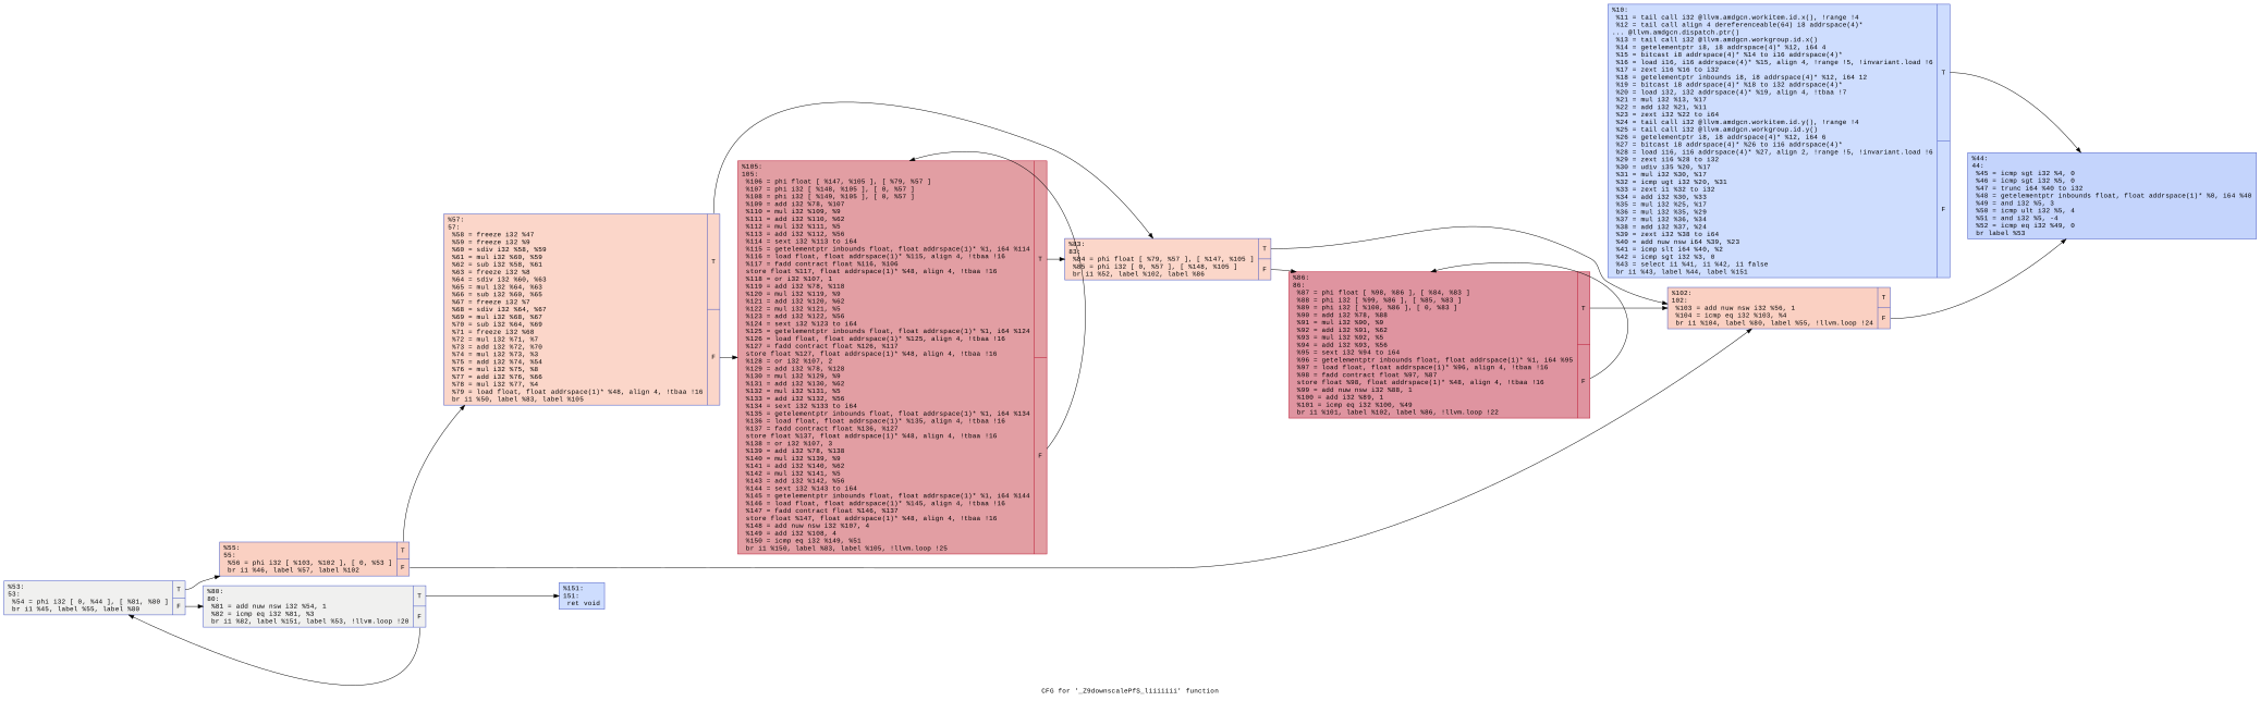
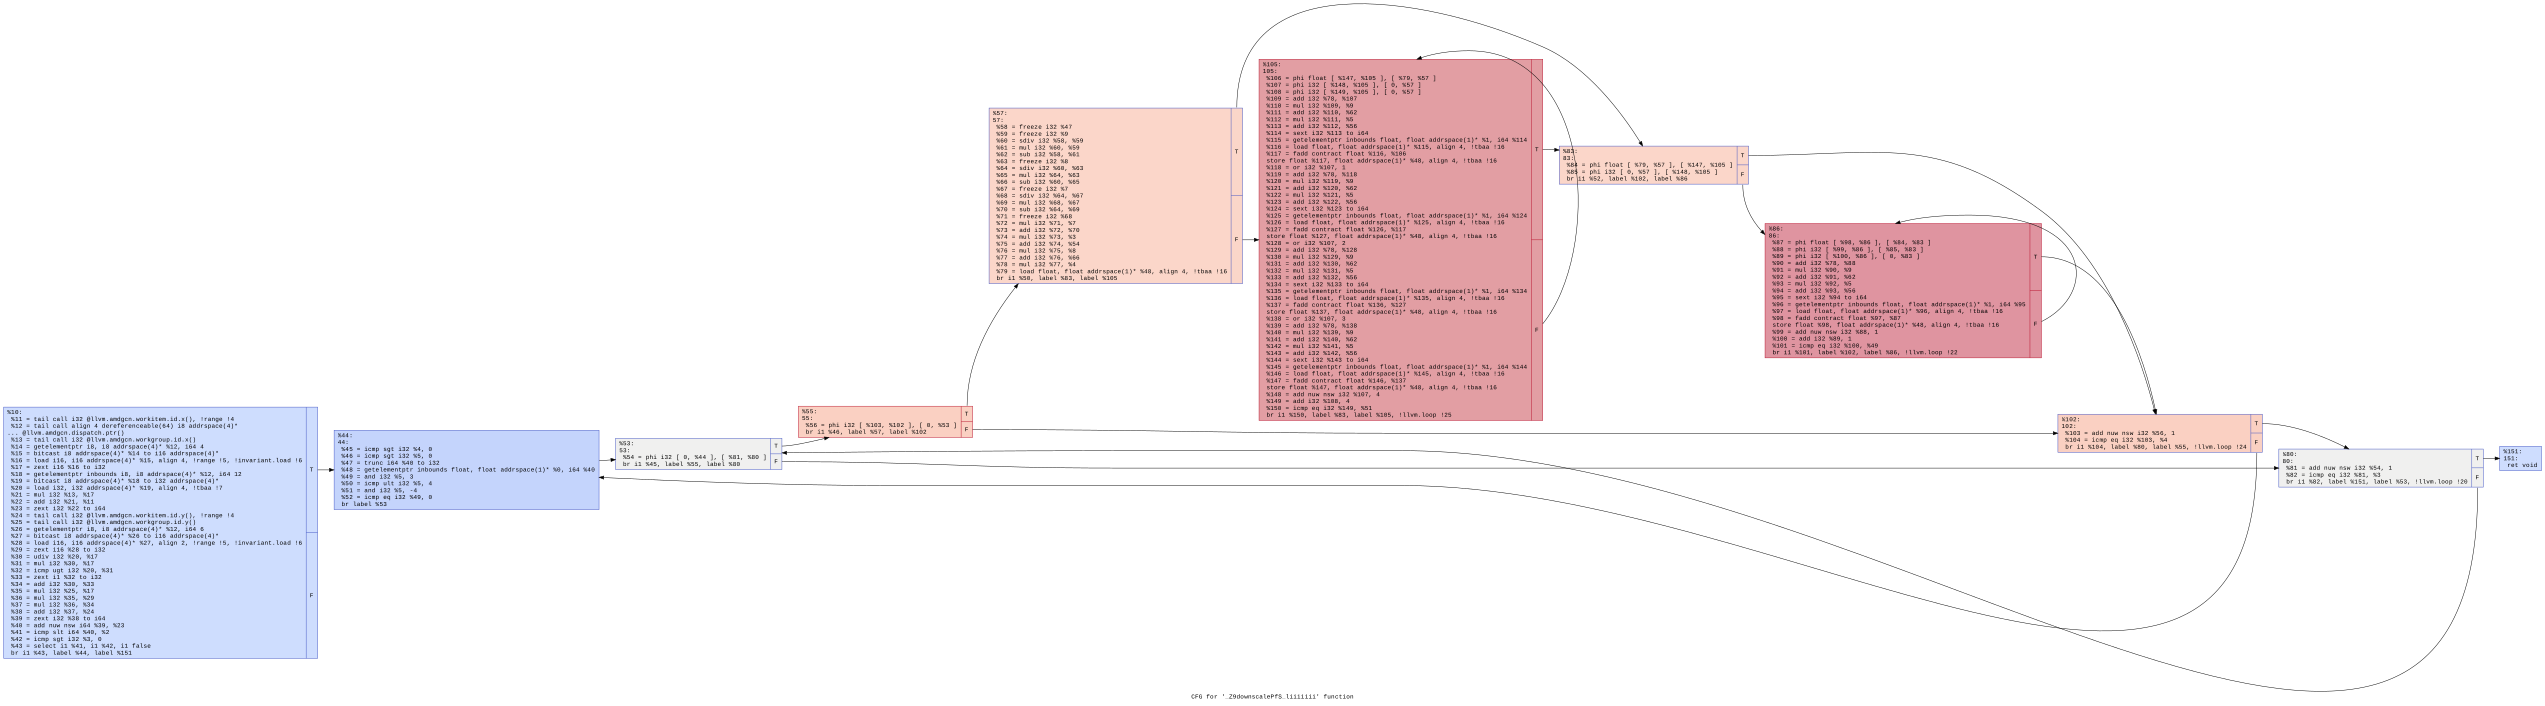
  digraph {
    fontname="Liberation Mono"
    label="CFG for '_Z9downscalePfS_liiiiiii' function"
    rankdir=LR
    node [color="#3d50c3ff" fillcolor="#8fb1fe70" fontname="Liberation Mono" shape=record style=filled]
    edge [fontname="Liberation Mono" tailport=s0]
-   n1 [label="{%10:\l  %11 = tail call i32 @llvm.amdgcn.workitem.id.x(), !range !4\l  %12 = tail call align 4 dereferenceable(64) i8 addrspace(4)*\l... @llvm.amdgcn.dispatch.ptr()\l  %13 = tail call i32 @llvm.amdgcn.workgroup.id.x()\l  %14 = getelementptr i8, i8 addrspace(4)* %12, i64 4\l  %15 = bitcast i8 addrspace(4)* %14 to i16 addrspace(4)*\l  %16 = load i16, i16 addrspace(4)* %15, align 4, !range !5, !invariant.load !6\l  %17 = zext i16 %16 to i32\l  %18 = getelementptr inbounds i8, i8 addrspace(4)* %12, i64 12\l  %19 = bitcast i8 addrspace(4)* %18 to i32 addrspace(4)*\l  %20 = load i32, i32 addrspace(4)* %19, align 4, !tbaa !7\l  %21 = mul i32 %13, %17\l  %22 = add i32 %21, %11\l  %23 = zext i32 %22 to i64\l  %24 = tail call i32 @llvm.amdgcn.workitem.id.y(), !range !4\l  %25 = tail call i32 @llvm.amdgcn.workgroup.id.y()\l  %26 = getelementptr i8, i8 addrspace(4)* %12, i64 6\l  %27 = bitcast i8 addrspace(4)* %26 to i16 addrspace(4)*\l  %28 = load i16, i16 addrspace(4)* %27, align 2, !range !5, !invariant.load !6\l  %29 = zext i16 %28 to i32\l  %30 = udiv i35 %20, %17\l  %31 = mul i32 %30, %17\l  %32 = icmp ugt i32 %20, %31\l  %33 = zext i1 %32 to i32\l  %34 = add i32 %30, %33\l  %35 = mul i32 %25, %17\l  %36 = mul i32 %35, %29\l  %37 = mul i32 %36, %34\l  %38 = add i32 %37, %24\l  %39 = zext i32 %38 to i64\l  %40 = add nuw nsw i64 %39, %23\l  %41 = icmp slt i64 %40, %2\l  %42 = icmp sgt i32 %3, 0\l  %43 = select i1 %41, i1 %42, i1 false\l  br i1 %43, label %44, label %151\l|{<s0>T|<s1>F}}"]
+   n1 [label="{%10:\l  %11 = tail call i32 @llvm.amdgcn.workitem.id.x(), !range !4\l  %12 = tail call align 4 dereferenceable(64) i8 addrspace(4)*\l... @llvm.amdgcn.dispatch.ptr()\l  %13 = tail call i32 @llvm.amdgcn.workgroup.id.x()\l  %14 = getelementptr i8, i8 addrspace(4)* %12, i64 4\l  %15 = bitcast i8 addrspace(4)* %14 to i16 addrspace(4)*\l  %16 = load i16, i16 addrspace(4)* %15, align 4, !range !5, !invariant.load !6\l  %17 = zext i16 %16 to i32\l  %18 = getelementptr inbounds i8, i8 addrspace(4)* %12, i64 12\l  %19 = bitcast i8 addrspace(4)* %18 to i32 addrspace(4)*\l  %20 = load i32, i32 addrspace(4)* %19, align 4, !tbaa !7\l  %21 = mul i32 %13, %17\l  %22 = add i32 %21, %11\l  %23 = zext i32 %22 to i64\l  %24 = tail call i32 @llvm.amdgcn.workitem.id.y(), !range !4\l  %25 = tail call i32 @llvm.amdgcn.workgroup.id.y()\l  %26 = getelementptr i8, i8 addrspace(4)* %12, i64 6\l  %27 = bitcast i8 addrspace(4)* %26 to i16 addrspace(4)*\l  %28 = load i16, i16 addrspace(4)* %27, align 2, !range !5, !invariant.load !6\l  %29 = zext i16 %28 to i32\l  %30 = udiv i32 %20, %17\l  %31 = mul i32 %30, %17\l  %32 = icmp ugt i32 %20, %31\l  %33 = zext i1 %32 to i32\l  %34 = add i32 %30, %33\l  %35 = mul i32 %25, %17\l  %36 = mul i32 %35, %29\l  %37 = mul i32 %36, %34\l  %38 = add i32 %37, %24\l  %39 = zext i32 %38 to i64\l  %40 = add nuw nsw i64 %39, %23\l  %41 = icmp slt i64 %40, %2\l  %42 = icmp sgt i32 %3, 0\l  %43 = select i1 %41, i1 %42, i1 false\l  br i1 %43, label %44, label %151\l|{<s0>T|<s1>F}}"]
    n2 [fillcolor="#7a9df870" label="{%44:\l44:                                               \l  %45 = icmp sgt i32 %4, 0\l  %46 = icmp sgt i32 %5, 0\l  %47 = trunc i64 %40 to i32\l  %48 = getelementptr inbounds float, float addrspace(1)* %0, i64 %40\l  %49 = and i32 %5, 3\l  %50 = icmp ult i32 %5, 4\l  %51 = and i32 %5, -4\l  %52 = icmp eq i32 %49, 0\l  br label %53\l}"]
    n3 [fillcolor="#dedcdb70" label="{%53:\l53:                                               \l  %54 = phi i32 [ 0, %44 ], [ %81, %80 ]\l  br i1 %45, label %55, label %80\l|{<s0>T|<s1>F}}"]
    n4 [label="{%151:\l151:                                              \l  ret void\l}"]
-   n5 [fillcolor="#f3947570" label="{%55:\l55:                                               \l  %56 = phi i32 [ %103, %102 ], [ 0, %53 ]\l  br i1 %46, label %57, label %102\l|{<s0>T|<s1>F}}"]
+   n5 [color="#b70d28ff" fillcolor="#f3947570" label="{%55:\l55:                                               \l  %56 = phi i32 [ %103, %102 ], [ 0, %53 ]\l  br i1 %46, label %57, label %102\l|{<s0>T|<s1>F}}"]
    n6 [fillcolor="#dedcdb70" label="{%80:\l80:                                               \l  %81 = add nuw nsw i32 %54, 1\l  %82 = icmp eq i32 %81, %3\l  br i1 %82, label %151, label %53, !llvm.loop !20\l|{<s0>T|<s1>F}}"]
    n7 [fillcolor="#f6a38570" label="{%57:\l57:                                               \l  %58 = freeze i32 %47\l  %59 = freeze i32 %9\l  %60 = sdiv i32 %58, %59\l  %61 = mul i32 %60, %59\l  %62 = sub i32 %58, %61\l  %63 = freeze i32 %8\l  %64 = sdiv i32 %60, %63\l  %65 = mul i32 %64, %63\l  %66 = sub i32 %60, %65\l  %67 = freeze i32 %7\l  %68 = sdiv i32 %64, %67\l  %69 = mul i32 %68, %67\l  %70 = sub i32 %64, %69\l  %71 = freeze i32 %68\l  %72 = mul i32 %71, %7\l  %73 = add i32 %72, %70\l  %74 = mul i32 %73, %3\l  %75 = add i32 %74, %54\l  %76 = mul i32 %75, %8\l  %77 = add i32 %76, %66\l  %78 = mul i32 %77, %4\l  %79 = load float, float addrspace(1)* %48, align 4, !tbaa !16\l  br i1 %50, label %83, label %105\l|{<s0>T|<s1>F}}"]
    n8 [fillcolor="#f3947570" label="{%102:\l102:                                              \l  %103 = add nuw nsw i32 %56, 1\l  %104 = icmp eq i32 %103, %4\l  br i1 %104, label %80, label %55, !llvm.loop !24\l|{<s0>T|<s1>F}}"]
    n9 [fillcolor="#f6a38570" label="{%83:\l83:                                               \l  %84 = phi float [ %79, %57 ], [ %147, %105 ]\l  %85 = phi i32 [ 0, %57 ], [ %148, %105 ]\l  br i1 %52, label %102, label %86\l|{<s0>T|<s1>F}}"]
    n10 [color="#b70d28ff" fillcolor="#be242e70" label="{%105:\l105:                                              \l  %106 = phi float [ %147, %105 ], [ %79, %57 ]\l  %107 = phi i32 [ %148, %105 ], [ 0, %57 ]\l  %108 = phi i32 [ %149, %105 ], [ 0, %57 ]\l  %109 = add i32 %78, %107\l  %110 = mul i32 %109, %9\l  %111 = add i32 %110, %62\l  %112 = mul i32 %111, %5\l  %113 = add i32 %112, %56\l  %114 = sext i32 %113 to i64\l  %115 = getelementptr inbounds float, float addrspace(1)* %1, i64 %114\l  %116 = load float, float addrspace(1)* %115, align 4, !tbaa !16\l  %117 = fadd contract float %116, %106\l  store float %117, float addrspace(1)* %48, align 4, !tbaa !16\l  %118 = or i32 %107, 1\l  %119 = add i32 %78, %118\l  %120 = mul i32 %119, %9\l  %121 = add i32 %120, %62\l  %122 = mul i32 %121, %5\l  %123 = add i32 %122, %56\l  %124 = sext i32 %123 to i64\l  %125 = getelementptr inbounds float, float addrspace(1)* %1, i64 %124\l  %126 = load float, float addrspace(1)* %125, align 4, !tbaa !16\l  %127 = fadd contract float %126, %117\l  store float %127, float addrspace(1)* %48, align 4, !tbaa !16\l  %128 = or i32 %107, 2\l  %129 = add i32 %78, %128\l  %130 = mul i32 %129, %9\l  %131 = add i32 %130, %62\l  %132 = mul i32 %131, %5\l  %133 = add i32 %132, %56\l  %134 = sext i32 %133 to i64\l  %135 = getelementptr inbounds float, float addrspace(1)* %1, i64 %134\l  %136 = load float, float addrspace(1)* %135, align 4, !tbaa !16\l  %137 = fadd contract float %136, %127\l  store float %137, float addrspace(1)* %48, align 4, !tbaa !16\l  %138 = or i32 %107, 3\l  %139 = add i32 %78, %138\l  %140 = mul i32 %139, %9\l  %141 = add i32 %140, %62\l  %142 = mul i32 %141, %5\l  %143 = add i32 %142, %56\l  %144 = sext i32 %143 to i64\l  %145 = getelementptr inbounds float, float addrspace(1)* %1, i64 %144\l  %146 = load float, float addrspace(1)* %145, align 4, !tbaa !16\l  %147 = fadd contract float %146, %137\l  store float %147, float addrspace(1)* %48, align 4, !tbaa !16\l  %148 = add nuw nsw i32 %107, 4\l  %149 = add i32 %108, 4\l  %150 = icmp eq i32 %149, %51\l  br i1 %150, label %83, label %105, !llvm.loop !25\l|{<s0>T|<s1>F}}"]
    n11 [color="#b70d28ff" fillcolor="#b70d2870" label="{%86:\l86:                                               \l  %87 = phi float [ %98, %86 ], [ %84, %83 ]\l  %88 = phi i32 [ %99, %86 ], [ %85, %83 ]\l  %89 = phi i32 [ %100, %86 ], [ 0, %83 ]\l  %90 = add i32 %78, %88\l  %91 = mul i32 %90, %9\l  %92 = add i32 %91, %62\l  %93 = mul i32 %92, %5\l  %94 = add i32 %93, %56\l  %95 = sext i32 %94 to i64\l  %96 = getelementptr inbounds float, float addrspace(1)* %1, i64 %95\l  %97 = load float, float addrspace(1)* %96, align 4, !tbaa !16\l  %98 = fadd contract float %97, %87\l  store float %98, float addrspace(1)* %48, align 4, !tbaa !16\l  %99 = add nuw nsw i32 %88, 1\l  %100 = add i32 %89, 1\l  %101 = icmp eq i32 %100, %49\l  br i1 %101, label %102, label %86, !llvm.loop !22\l|{<s0>T|<s1>F}}"]
    n1 -> n2
+   n2 -> n3
    n3 -> n5
    n3 -> n6 [tailport=s1]
    n5 -> n7
    n5 -> n8 [tailport=s1]
    n6 -> n3 [tailport=s1]
    n6 -> n4
    n7 -> n9
    n7 -> n10 [tailport=s1]
    n8 -> n2 [tailport=s1]
+   n8 -> n6
    n9 -> n8
    n9 -> n11 [tailport=s1]
    n10 -> n9
    n10 -> n10 [tailport=s1]
    n11 -> n8
    n11 -> n11 [tailport=s1]
  }
